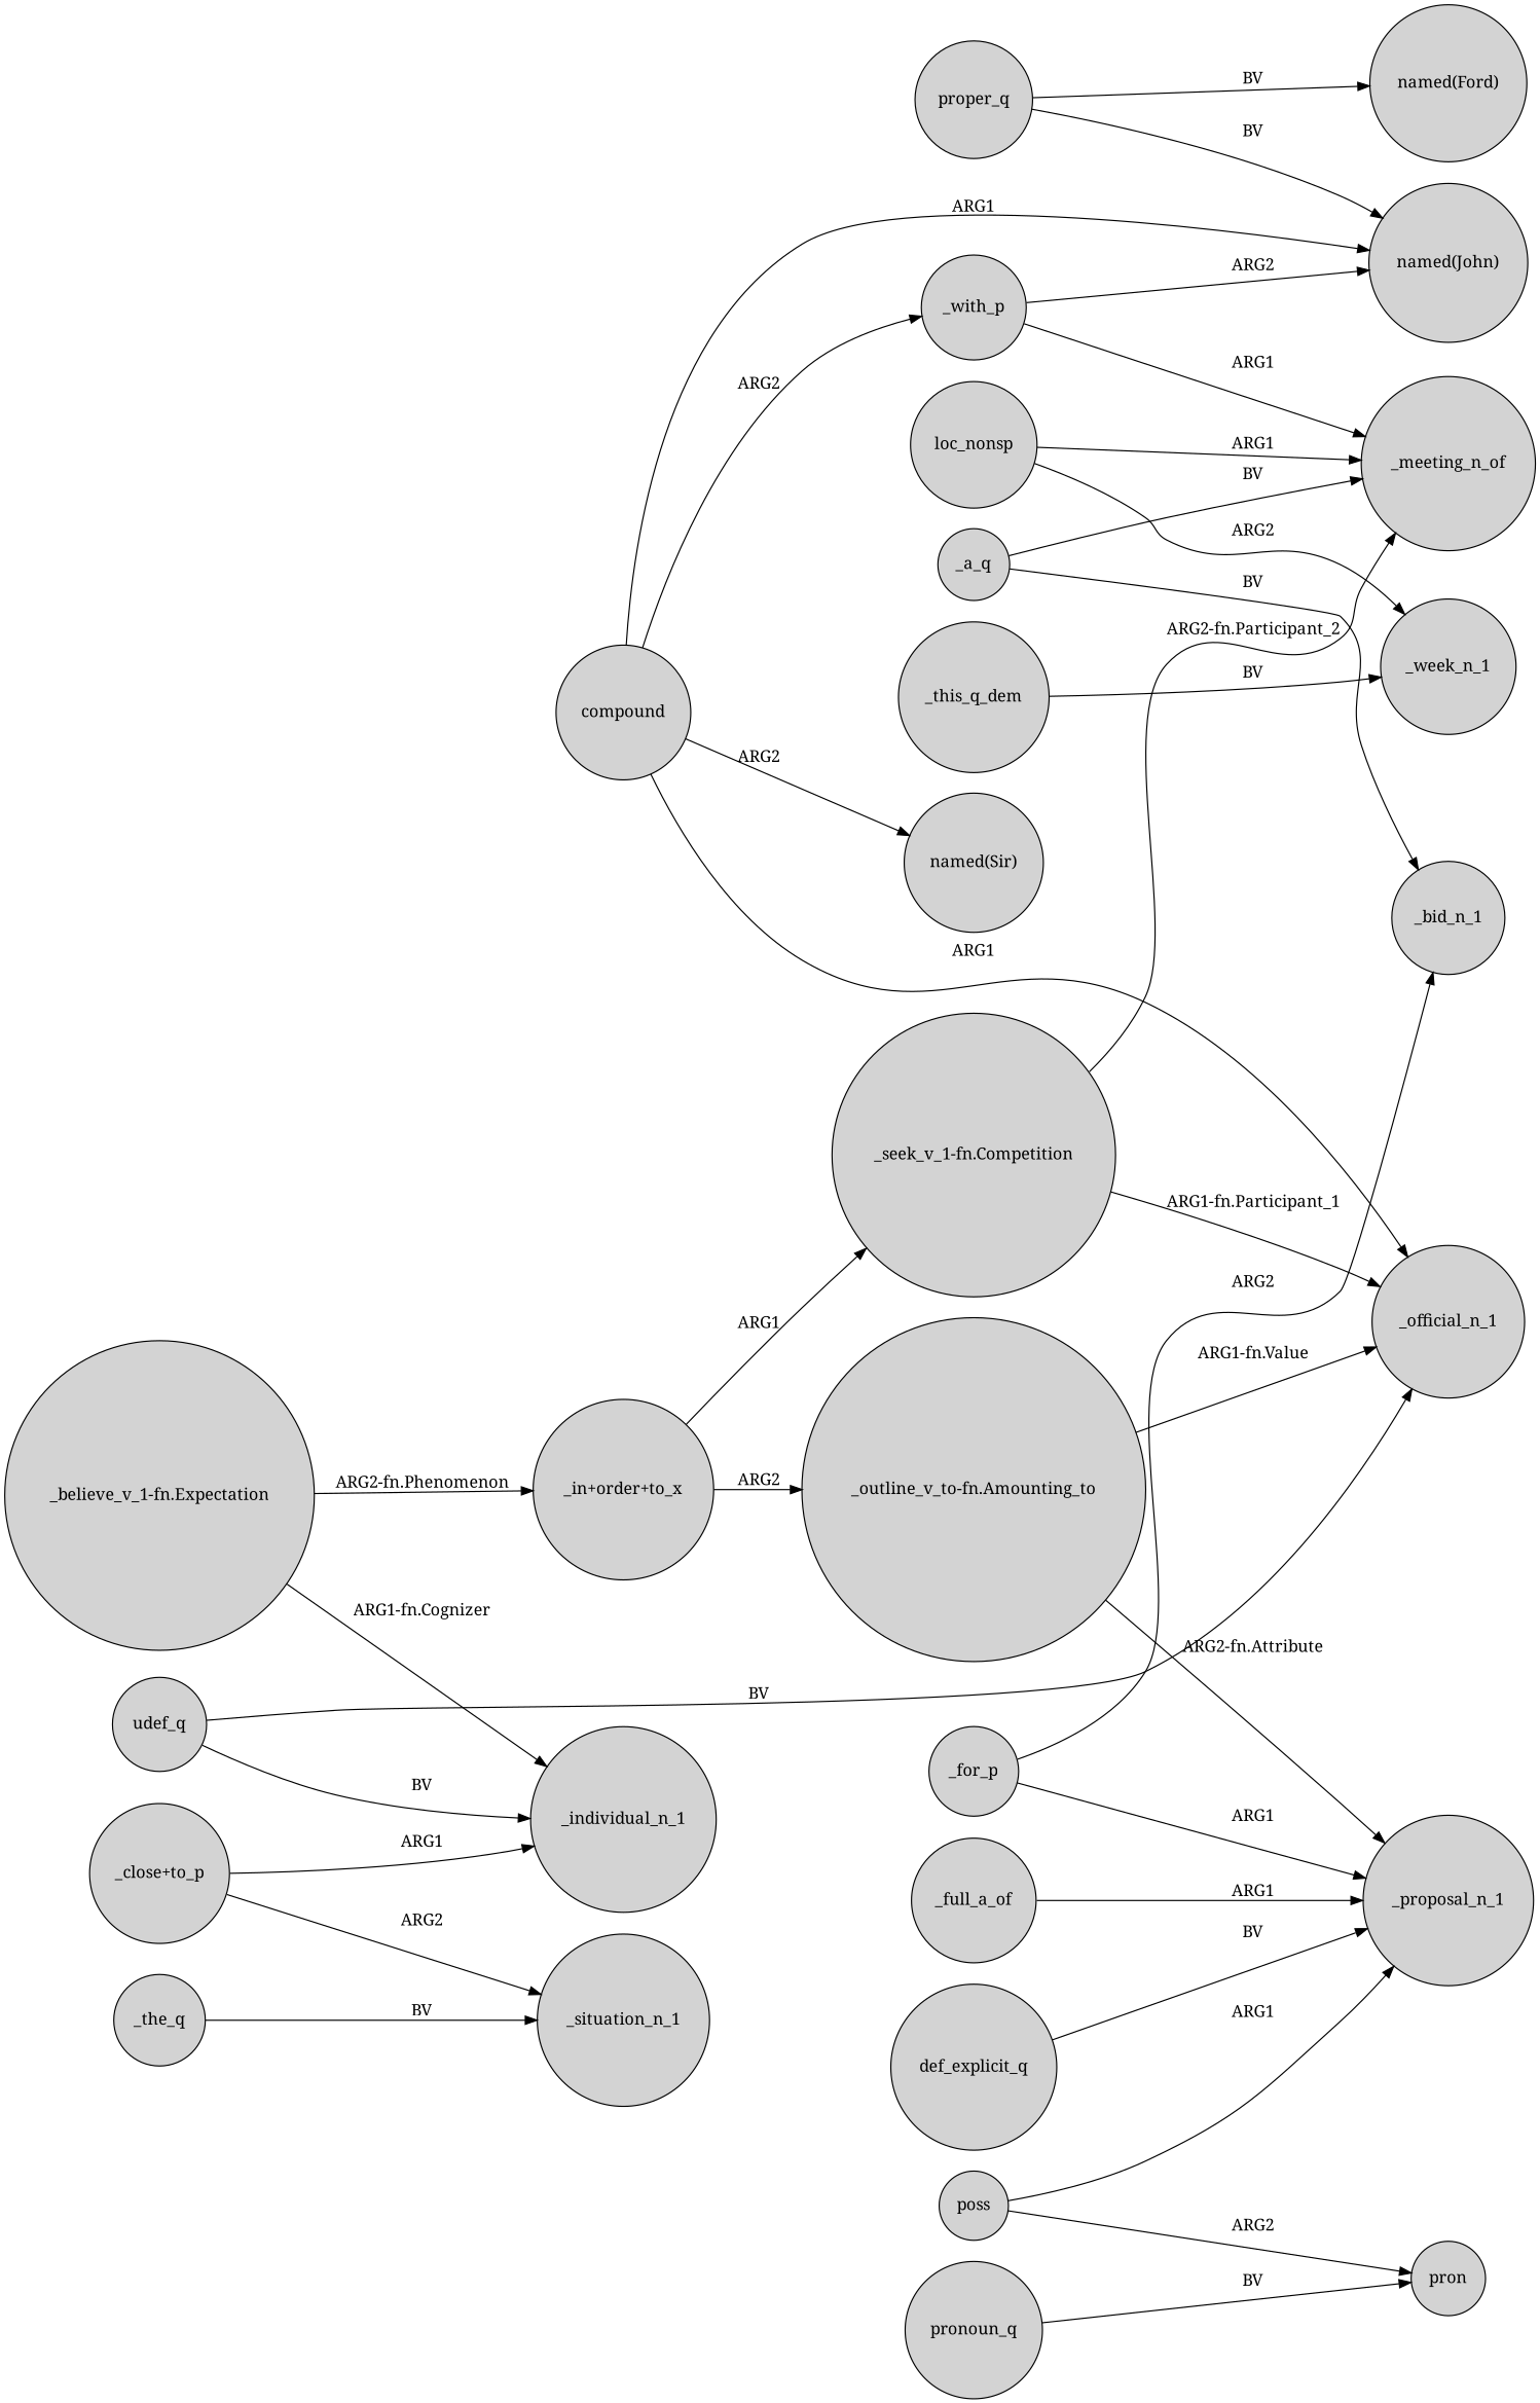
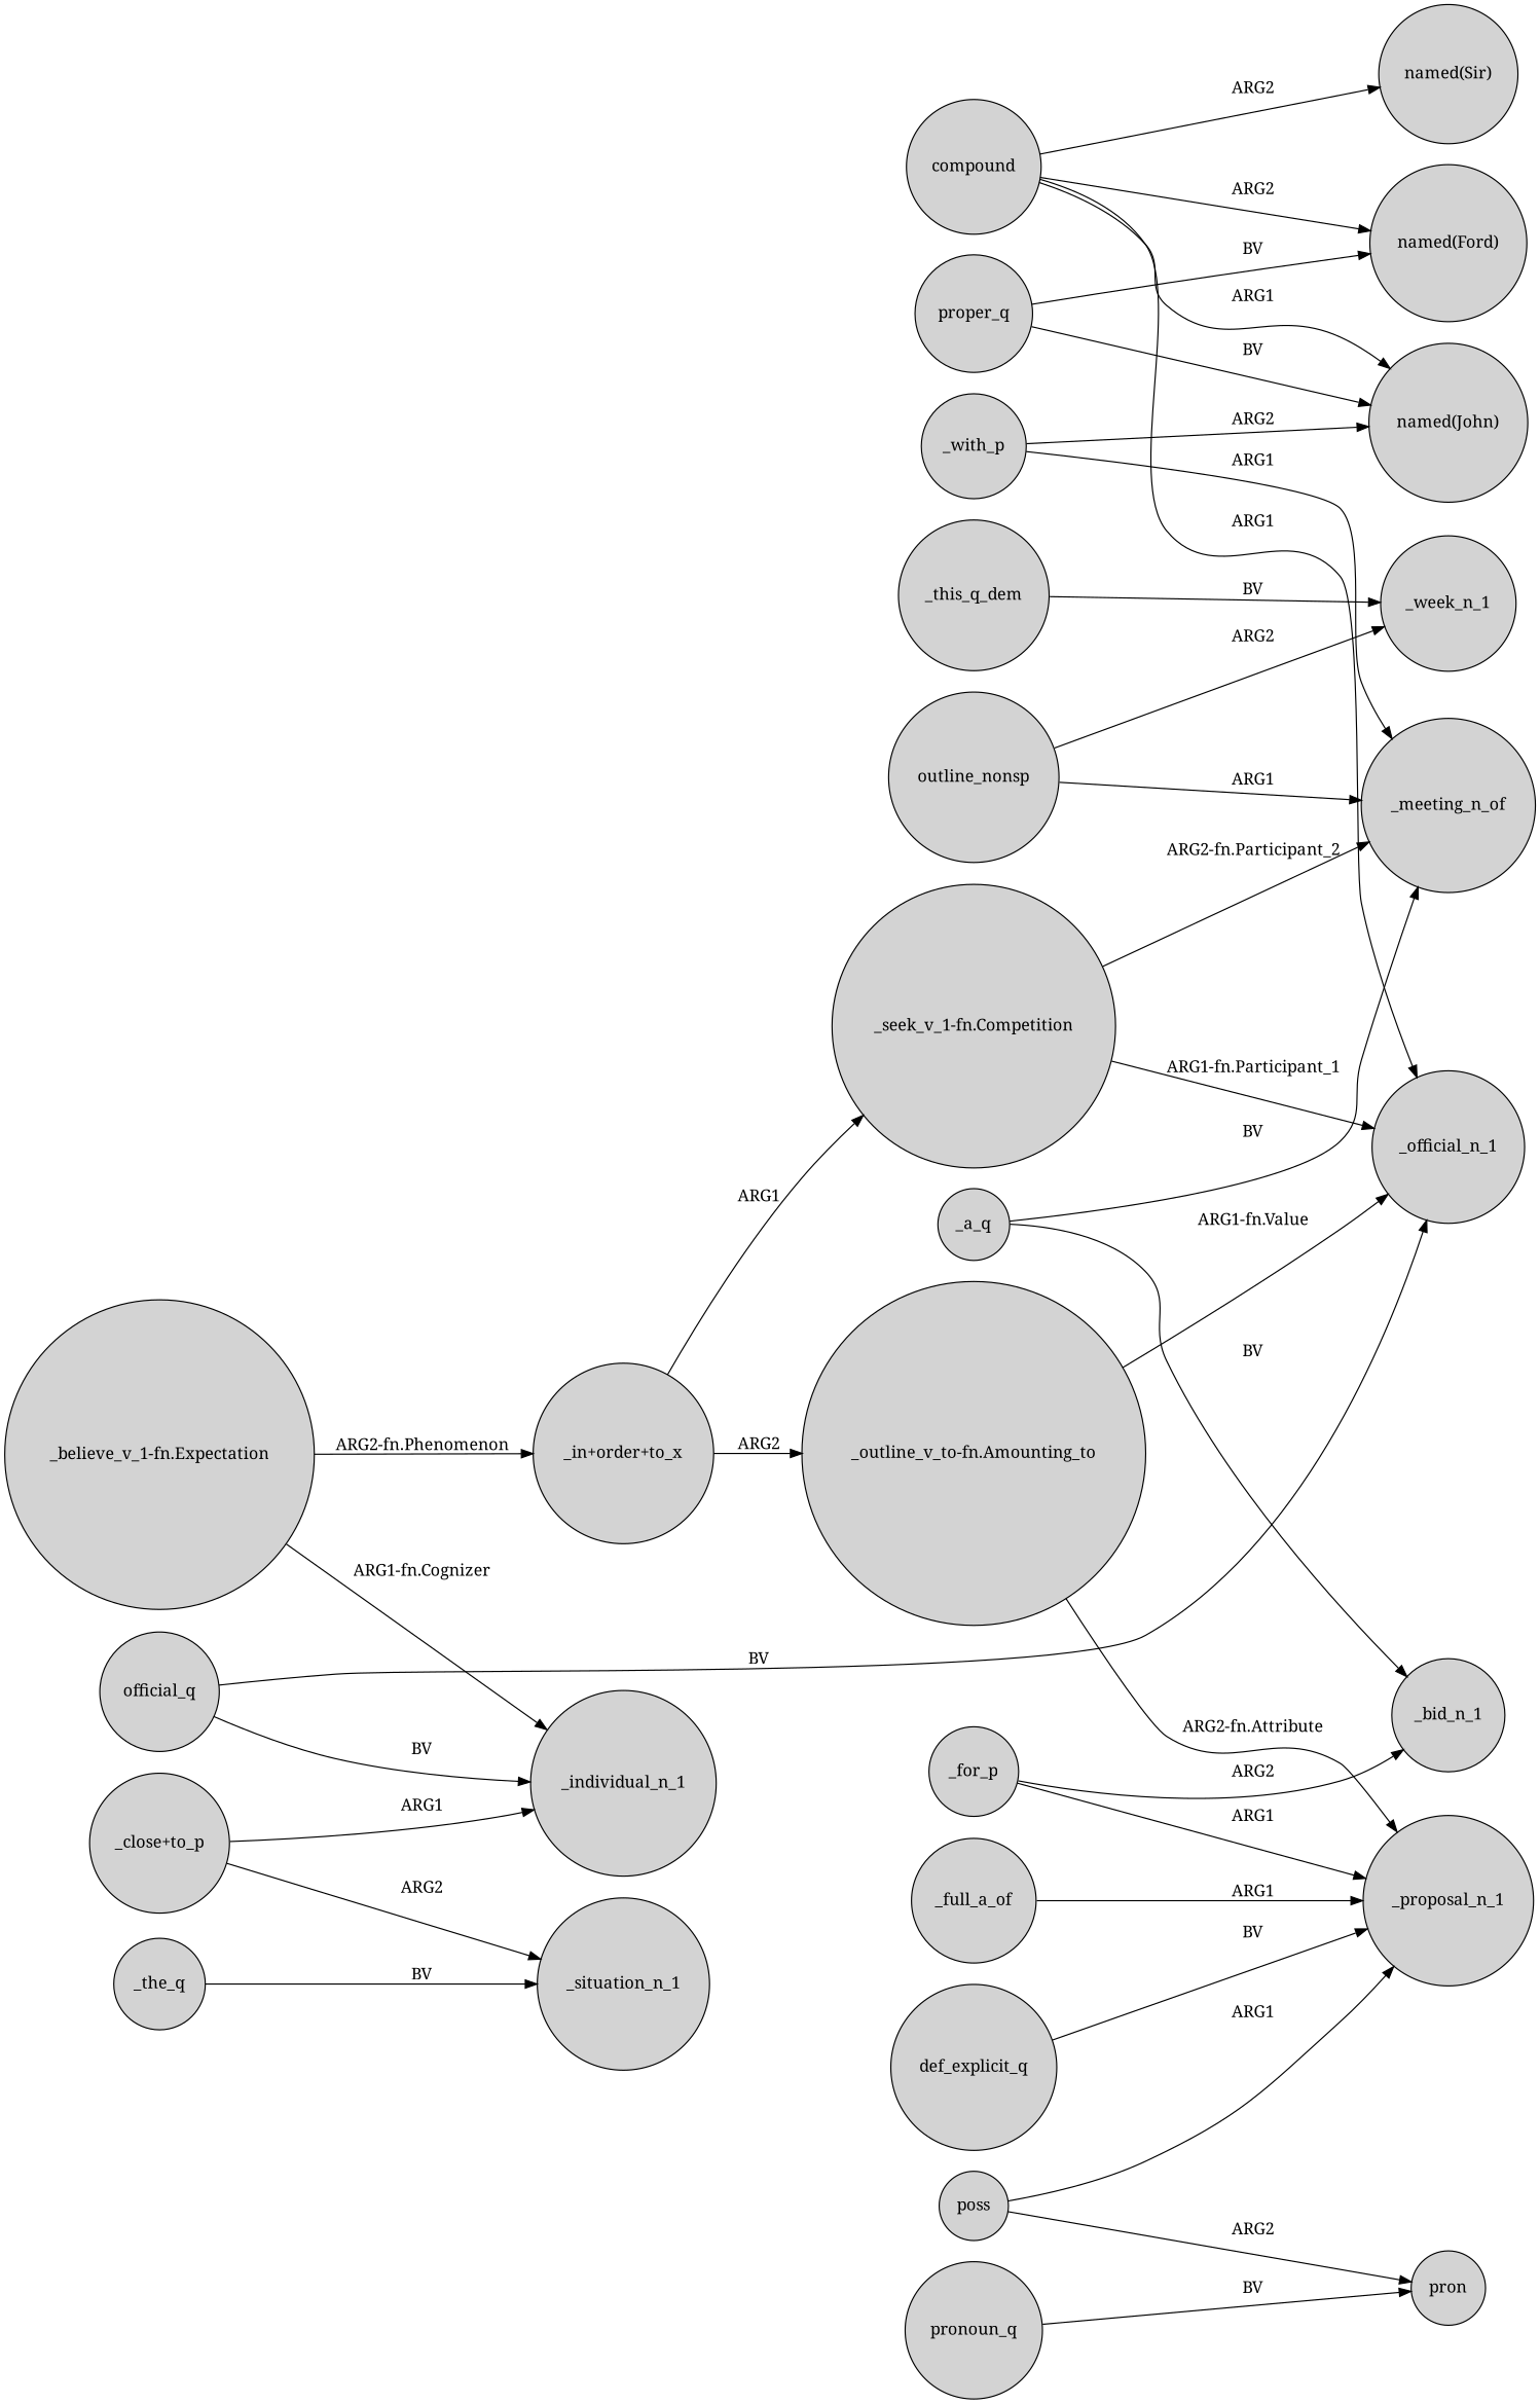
  digraph {
    fontname="Noto Serif"
    rankdir=LR
    node [fontname="Noto Serif" shape=circle style=filled]
    edge [fontname="Noto Serif"]
    _a_q
    _bid_n_1
    _meeting_n_of
    proper_q
    "named(Ford)"
    "named(John)"
    _full_a_of
    _proposal_n_1
    _with_p
    compound
    "named(Sir)"
    _official_n_1
    "_close+to_p"
    _individual_n_1
    _situation_n_1
    "_outline_v_to-fn.Amounting_to"
-   loc_nonsp
+   loc_nonsp [label=outline_nonsp]
    _week_n_1
    poss
    pron
    "_in+order+to_x"
    "_seek_v_1-fn.Competition"
    pronoun_q
-   udef_q
+   udef_q [label=official_q]
    "_believe_v_1-fn.Expectation"
    _the_q
    _for_p
    def_explicit_q
    _this_q_dem
    _a_q -> _bid_n_1 [label=BV]
    _a_q -> _meeting_n_of [label=BV]
    proper_q -> "named(Ford)" [label=BV]
    proper_q -> "named(John)" [label=BV]
    _full_a_of -> _proposal_n_1 [label=ARG1]
    _with_p -> _meeting_n_of [label=ARG1]
    _with_p -> "named(John)" [label=ARG2]
-   compound -> _with_p [label=ARG2]
+   compound -> "named(Ford)" [label=ARG2]
    compound -> "named(John)" [label=ARG1]
    compound -> "named(Sir)" [label=ARG2]
    compound -> _official_n_1 [label=ARG1]
    "_close+to_p" -> _individual_n_1 [label=ARG1]
    "_close+to_p" -> _situation_n_1 [label=ARG2]
    "_outline_v_to-fn.Amounting_to" -> _proposal_n_1 [label="ARG2-fn.Attribute"]
    "_outline_v_to-fn.Amounting_to" -> _official_n_1 [label="ARG1-fn.Value"]
    loc_nonsp -> _meeting_n_of [label=ARG1]
    loc_nonsp -> _week_n_1 [label=ARG2]
    poss -> _proposal_n_1 [label=ARG1]
    poss -> pron [label=ARG2]
    "_in+order+to_x" -> "_outline_v_to-fn.Amounting_to" [label=ARG2]
    "_in+order+to_x" -> "_seek_v_1-fn.Competition" [label=ARG1]
    "_seek_v_1-fn.Competition" -> _meeting_n_of [label="ARG2-fn.Participant_2"]
    "_seek_v_1-fn.Competition" -> _official_n_1 [label="ARG1-fn.Participant_1"]
    pronoun_q -> pron [label=BV]
    udef_q -> _official_n_1 [label=BV]
    udef_q -> _individual_n_1 [label=BV]
    "_believe_v_1-fn.Expectation" -> _individual_n_1 [label="ARG1-fn.Cognizer"]
    "_believe_v_1-fn.Expectation" -> "_in+order+to_x" [label="ARG2-fn.Phenomenon"]
    _the_q -> _situation_n_1 [label=BV]
    _for_p -> _bid_n_1 [label=ARG2]
    _for_p -> _proposal_n_1 [label=ARG1]
    def_explicit_q -> _proposal_n_1 [label=BV]
    _this_q_dem -> _week_n_1 [label=BV]
  }
